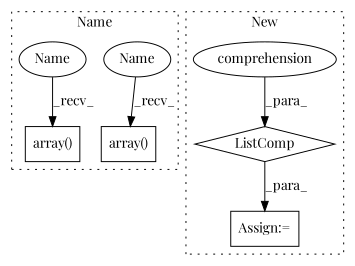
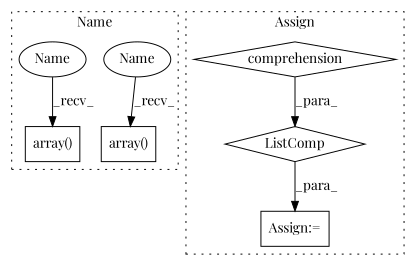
  digraph {
    fontname="Playfair Display"
    node [a=75 fontname="Playfair Display" l="9,1" shape=box]
    edge [fontname="Playfair Display"]
    n1 [label="array()" s="4427,4493"]
    n2 [label="array()" s="4302,4369"]
    n3 [a=87 l=2 label=Name s=4427 shape=ellipse]
    n4 [a=87 l=2 label=Name s=4302 shape=ellipse]
    n5 [a=106 l=137 label=ListComp s=9958 shape=diamond]
-   n6 [a=45 l=3 label=comprehension s=10062 shape=ellipse]
+   n6 [a=45 l=3 label=comprehension s=10062 shape=diamond]
    n7 [a=68 l=3 label="Assign:=" s=9955]
    subgraph cluster_1 {
      label=Name
      style=dotted
      n1
      n2
      n3
      n4
    }
    subgraph cluster_2 {
-     label=New
+     label=Assign
      style=dotted
      n5
      n6
      n7
    }
    n3 -> n1 [label=_recv_]
    n4 -> n2 [label=_recv_]
    n5 -> n7 [label=_para_]
    n6 -> n5 [label=_para_]
  }
